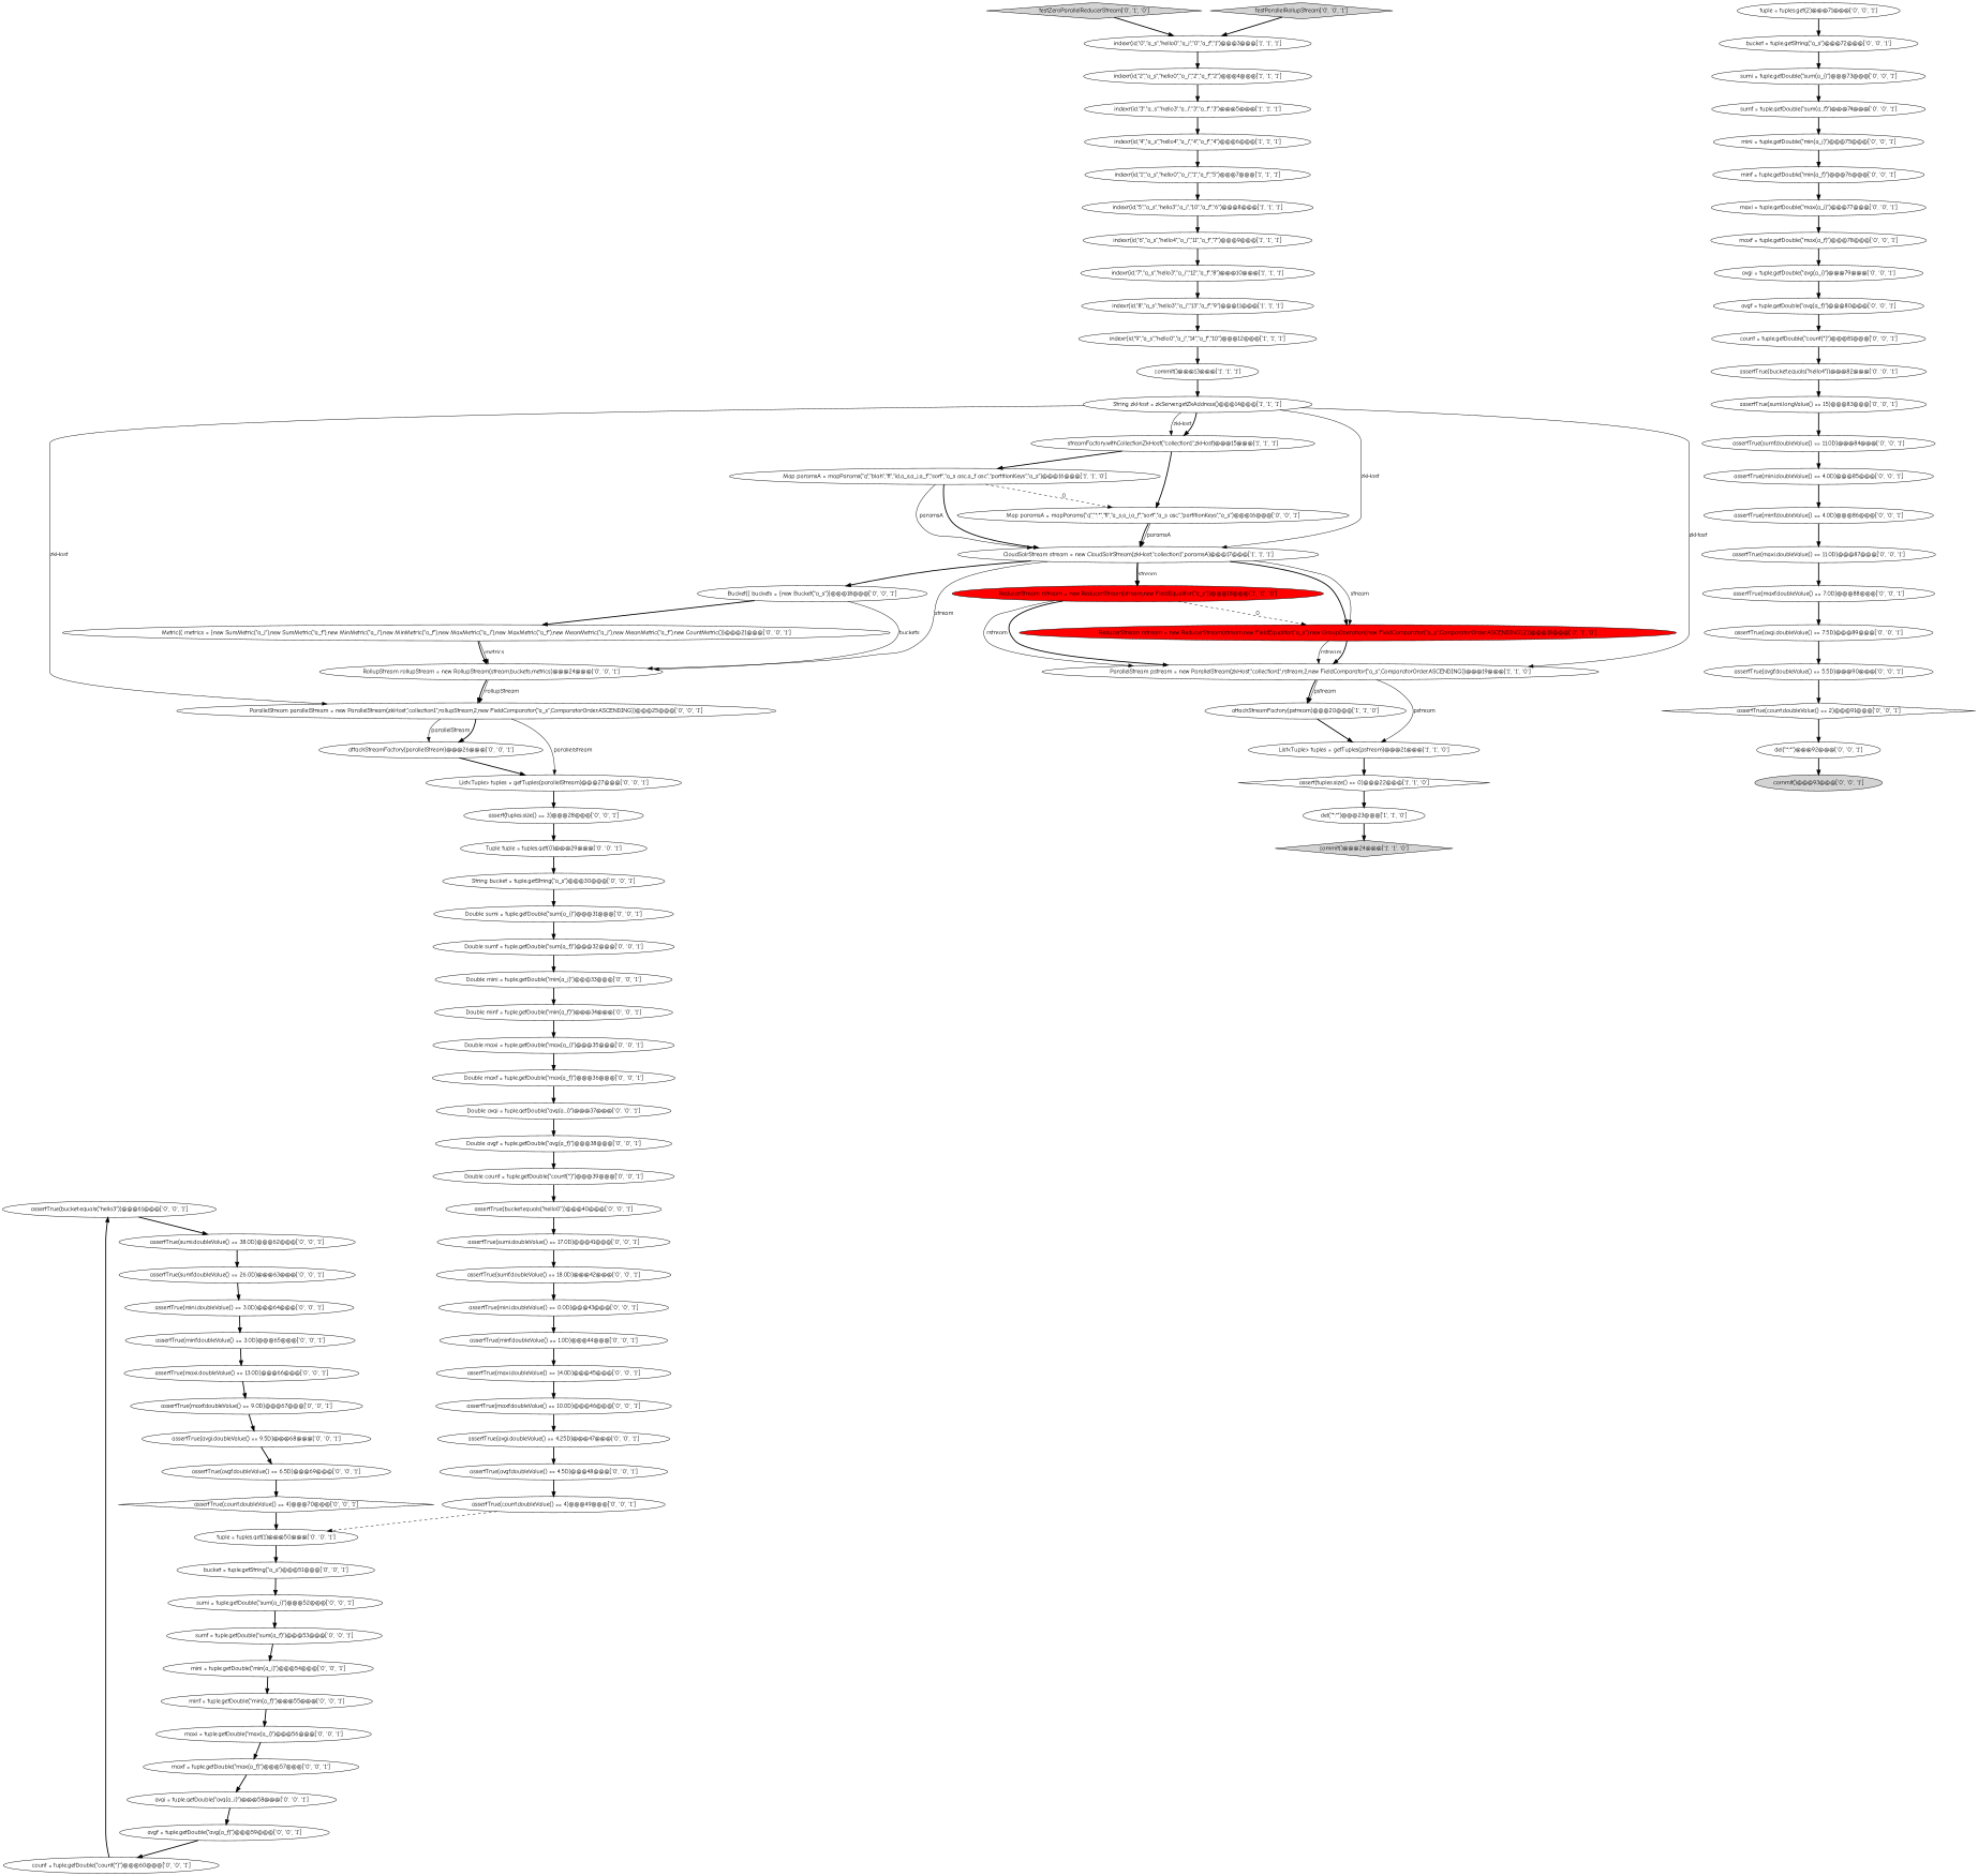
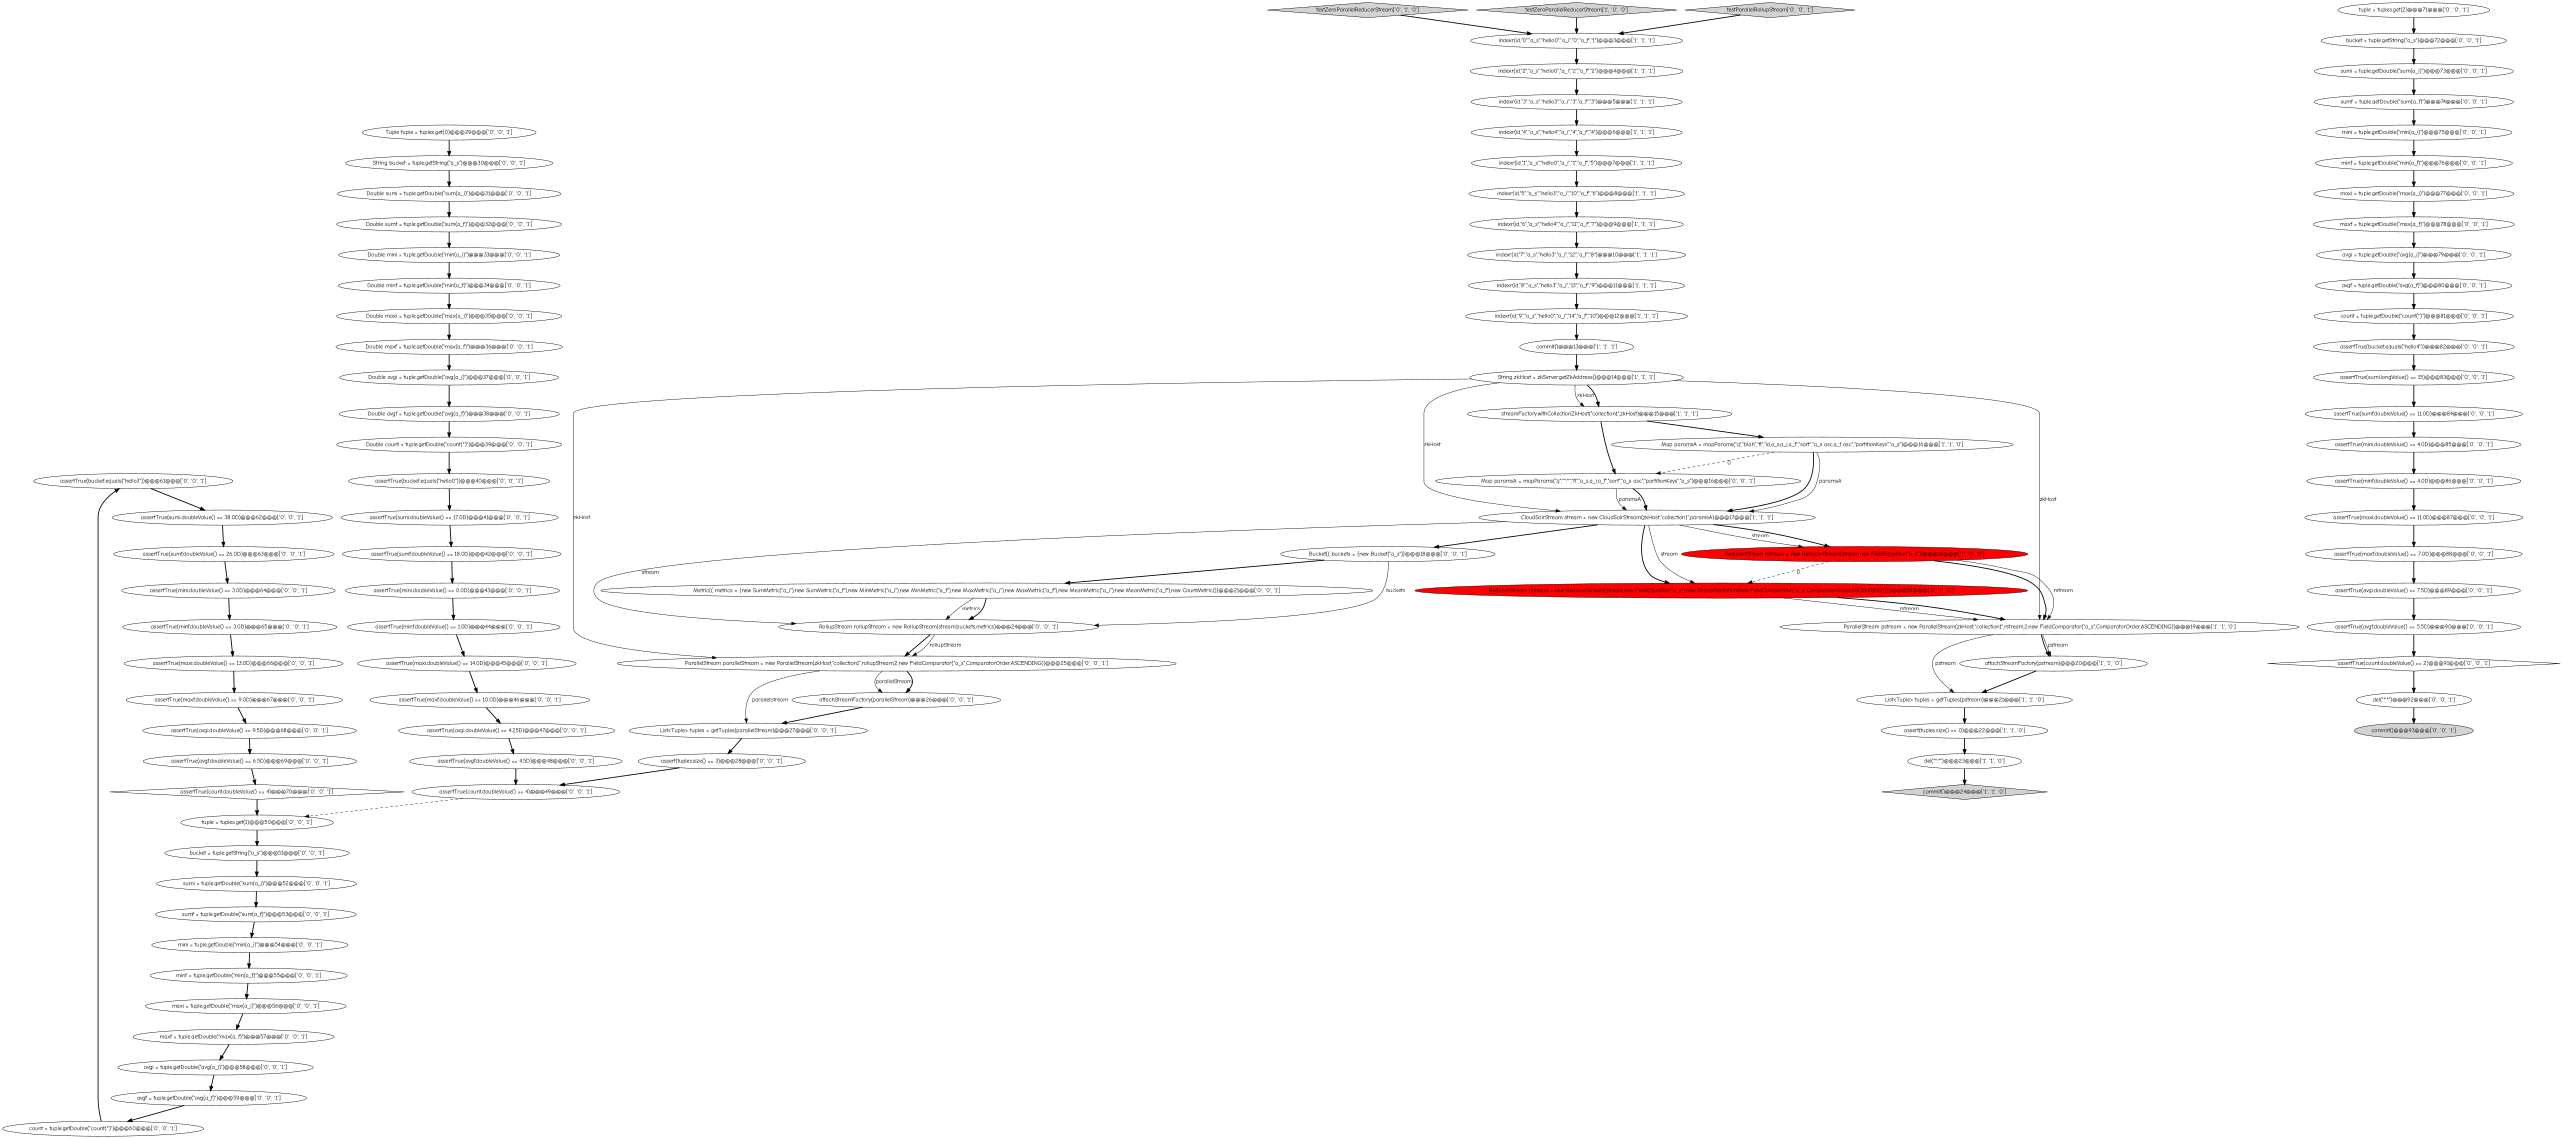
  digraph {
    fontname="Comic Neue"
    node [fillcolor=white fontname="Comic Neue" shape=ellipse style=filled]
    edge [fontname="Comic Neue" style=bold]
    n1 [label="assertTrue(bucket.equals(\"hello3\"))@@@61@@@['0', '0', '1']"]
    n2 [label="assertTrue(sumi.doubleValue() == 38.0D)@@@62@@@['0', '0', '1']"]
    n3 [label="assertTrue(sumf.doubleValue() == 26.0D)@@@63@@@['0', '0', '1']"]
    n4 [label="count = tuple.getDouble(\"count(*)\")@@@60@@@['0', '0', '1']"]
    n5 [label="Double maxi = tuple.getDouble(\"max(a_i)\")@@@35@@@['0', '0', '1']"]
    n6 [label="Double maxf = tuple.getDouble(\"max(a_f)\")@@@36@@@['0', '0', '1']"]
    n7 [label="Double avgi = tuple.getDouble(\"avg(a_i)\")@@@37@@@['0', '0', '1']"]
-   n8 [label="assert(tuples.size() == 0)@@@22@@@['1', '1', '0']" shape=diamond]
+   n8 [label="assert(tuples.size() == 0)@@@22@@@['1', '1', '0']"]
    n9 [label="del(\"*:*\")@@@23@@@['1', '1', '0']"]
    n10 [fillcolor=lightgray label="commit()@@@24@@@['1', '1', '0']" shape=diamond]
    n11 [label="indexr(id,\"2\",\"a_s\",\"hello0\",\"a_i\",\"2\",\"a_f\",\"2\")@@@4@@@['1', '1', '1']"]
    n12 [label="indexr(id,\"3\",\"a_s\",\"hello3\",\"a_i\",\"3\",\"a_f\",\"3\")@@@5@@@['1', '1', '1']"]
    n13 [label="indexr(id,\"4\",\"a_s\",\"hello4\",\"a_i\",\"4\",\"a_f\",\"4\")@@@6@@@['1', '1', '1']"]
    n14 [label="assertTrue(minf.doubleValue() == 1.0D)@@@44@@@['0', '0', '1']"]
    n15 [label="assertTrue(maxi.doubleValue() == 14.0D)@@@45@@@['0', '0', '1']"]
    n16 [label="assertTrue(maxf.doubleValue() == 10.0D)@@@46@@@['0', '0', '1']"]
    n17 [label="assertTrue(sumf.doubleValue() == 18.0D)@@@42@@@['0', '0', '1']"]
    n18 [label="assertTrue(mini.doubleValue() == 0.0D)@@@43@@@['0', '0', '1']"]
    n19 [label="List<Tuple> tuples = getTuples(pstream)@@@21@@@['1', '1', '0']"]
    n20 [label="indexr(id,\"1\",\"a_s\",\"hello0\",\"a_i\",\"1\",\"a_f\",\"5\")@@@7@@@['1', '1', '1']"]
    n21 [label="avgi = tuple.getDouble(\"avg(a_i)\")@@@79@@@['0', '0', '1']"]
    n22 [label="avgf = tuple.getDouble(\"avg(a_f)\")@@@80@@@['0', '0', '1']"]
    n23 [label="count = tuple.getDouble(\"count(*)\")@@@81@@@['0', '0', '1']"]
    n24 [label="indexr(id,\"8\",\"a_s\",\"hello3\",\"a_i\",\"13\",\"a_f\",\"9\")@@@11@@@['1', '1', '1']"]
    n25 [label="indexr(id,\"9\",\"a_s\",\"hello0\",\"a_i\",\"14\",\"a_f\",\"10\")@@@12@@@['1', '1', '1']"]
    n26 [label="commit()@@@13@@@['1', '1', '1']"]
    n27 [label="minf = tuple.getDouble(\"min(a_f)\")@@@55@@@['0', '0', '1']"]
    n28 [label="maxi = tuple.getDouble(\"max(a_i)\")@@@56@@@['0', '0', '1']"]
    n29 [label="maxf = tuple.getDouble(\"max(a_f)\")@@@57@@@['0', '0', '1']"]
    n30 [label="avgf = tuple.getDouble(\"avg(a_f)\")@@@59@@@['0', '0', '1']"]
    n31 [label="assertTrue(count.doubleValue() == 4)@@@70@@@['0', '0', '1']" shape=diamond]
    n32 [label="tuple = tuples.get(1)@@@50@@@['0', '0', '1']"]
    n33 [label="tuple = tuples.get(2)@@@71@@@['0', '0', '1']"]
    n34 [label="bucket = tuple.getString(\"a_s\")@@@72@@@['0', '0', '1']"]
    n35 [label="indexr(id,\"7\",\"a_s\",\"hello3\",\"a_i\",\"12\",\"a_f\",\"8\")@@@10@@@['1', '1', '1']"]
    n36 [label="indexr(id,\"0\",\"a_s\",\"hello0\",\"a_i\",\"0\",\"a_f\",\"1\")@@@3@@@['1', '1', '1']"]
    n37 [label="Double mini = tuple.getDouble(\"min(a_i)\")@@@33@@@['0', '0', '1']"]
    n38 [label="Double minf = tuple.getDouble(\"min(a_f)\")@@@34@@@['0', '0', '1']"]
    n39 [label="indexr(id,\"5\",\"a_s\",\"hello3\",\"a_i\",\"10\",\"a_f\",\"6\")@@@8@@@['1', '1', '1']"]
    n40 [label="assertTrue(count.doubleValue() == 2)@@@91@@@['0', '0', '1']" shape=diamond]
    n41 [label="del(\"*:*\")@@@92@@@['0', '0', '1']"]
    n42 [fillcolor=lightgray label="commit()@@@93@@@['0', '0', '1']"]
    n43 [label="String bucket = tuple.getString(\"a_s\")@@@30@@@['0', '0', '1']"]
    n44 [label="Double sumi = tuple.getDouble(\"sum(a_i)\")@@@31@@@['0', '0', '1']"]
    n45 [label="Double sumf = tuple.getDouble(\"sum(a_f)\")@@@32@@@['0', '0', '1']"]
    n46 [label="assertTrue(avgi.doubleValue() == 7.5D)@@@89@@@['0', '0', '1']"]
    n47 [label="assertTrue(avgf.doubleValue() == 5.5D)@@@90@@@['0', '0', '1']"]
    n48 [fillcolor=red label="ReducerStream rstream = new ReducerStream(stream,new FieldEqualitor(\"a_s\"),new GroupOperation(new FieldComparator(\"a_s\",ComparatorOrder.ASCENDING),2))@@@18@@@['0', '1', '0']"]
    n49 [label="ParallelStream pstream = new ParallelStream(zkHost,\"collection1\",rstream,2,new FieldComparator(\"a_s\",ComparatorOrder.ASCENDING))@@@19@@@['1', '1', '0']"]
    n50 [label="attachStreamFactory(pstream)@@@20@@@['1', '1', '0']"]
    n51 [label="String zkHost = zkServer.getZkAddress()@@@14@@@['1', '1', '1']"]
    n52 [label="streamFactory.withCollectionZkHost(\"collection1\",zkHost)@@@15@@@['1', '1', '1']"]
    n53 [label="ParallelStream parallelStream = new ParallelStream(zkHost,\"collection1\",rollupStream,2,new FieldComparator(\"a_s\",ComparatorOrder.ASCENDING))@@@25@@@['0', '0', '1']"]
    n54 [label="CloudSolrStream stream = new CloudSolrStream(zkHost,\"collection1\",paramsA)@@@17@@@['1', '1', '1']"]
    n55 [label="Map paramsA = mapParams(\"q\",\"*:*\",\"fl\",\"a_s,a_i,a_f\",\"sort\",\"a_s asc\",\"partitionKeys\",\"a_s\")@@@16@@@['0', '0', '1']"]
    n56 [label="Map paramsA = mapParams(\"q\",\"blah\",\"fl\",\"id,a_s,a_i,a_f\",\"sort\",\"a_s asc,a_f asc\",\"partitionKeys\",\"a_s\")@@@16@@@['1', '1', '0']"]
    n57 [label="assertTrue(avgi.doubleValue() == 4.25D)@@@47@@@['0', '0', '1']"]
    n58 [label="assertTrue(avgf.doubleValue() == 4.5D)@@@48@@@['0', '0', '1']"]
    n59 [label="Metric(( metrics = {new SumMetric(\"a_i\"),new SumMetric(\"a_f\"),new MinMetric(\"a_i\"),new MinMetric(\"a_f\"),new MaxMetric(\"a_i\"),new MaxMetric(\"a_f\"),new MeanMetric(\"a_i\"),new MeanMetric(\"a_f\"),new CountMetric()}@@@21@@@['0', '0', '1']"]
    n60 [label="RollupStream rollupStream = new RollupStream(stream,buckets,metrics)@@@24@@@['0', '0', '1']"]
    n61 [label="Double avgf = tuple.getDouble(\"avg(a_f)\")@@@38@@@['0', '0', '1']"]
    n62 [fillcolor=lightgray label="testZeroParallelReducerStream['0', '1', '0']" shape=diamond]
    n63 [label="indexr(id,\"6\",\"a_s\",\"hello4\",\"a_i\",\"11\",\"a_f\",\"7\")@@@9@@@['1', '1', '1']"]
    n64 [label="assertTrue(maxf.doubleValue() == 9.0D)@@@67@@@['0', '0', '1']"]
    n65 [label="assertTrue(avgi.doubleValue() == 9.5D)@@@68@@@['0', '0', '1']"]
    n66 [label="assertTrue(avgf.doubleValue() == 6.5D)@@@69@@@['0', '0', '1']"]
    n67 [label="List<Tuple> tuples = getTuples(parallelStream)@@@27@@@['0', '0', '1']"]
    n68 [label="attachStreamFactory(parallelStream)@@@26@@@['0', '0', '1']"]
    n69 [label="assert(tuples.size() == 3)@@@28@@@['0', '0', '1']"]
    n70 [label="assertTrue(maxi.doubleValue() == 11.0D)@@@87@@@['0', '0', '1']"]
    n71 [label="assertTrue(maxf.doubleValue() == 7.0D)@@@88@@@['0', '0', '1']"]
    n72 [label="maxi = tuple.getDouble(\"max(a_i)\")@@@77@@@['0', '0', '1']"]
    n73 [label="maxf = tuple.getDouble(\"max(a_f)\")@@@78@@@['0', '0', '1']"]
    n74 [label="Tuple tuple = tuples.get(0)@@@29@@@['0', '0', '1']"]
    n75 [fillcolor=red label="ReducerStream rstream = new ReducerStream(stream,new FieldEqualitor(\"a_s\"))@@@18@@@['1', '0', '0']"]
    n76 [label="Bucket(( buckets = {new Bucket(\"a_s\")}@@@18@@@['0', '0', '1']"]
    n77 [label="assertTrue(bucket.equals(\"hello0\"))@@@40@@@['0', '0', '1']"]
    n78 [label="assertTrue(sumi.doubleValue() == 17.0D)@@@41@@@['0', '0', '1']"]
    n79 [label="assertTrue(count.doubleValue() == 4)@@@49@@@['0', '0', '1']"]
    n80 [label="bucket = tuple.getString(\"a_s\")@@@51@@@['0', '0', '1']"]
    n81 [label="minf = tuple.getDouble(\"min(a_f)\")@@@76@@@['0', '0', '1']"]
    n82 [label="mini = tuple.getDouble(\"min(a_i)\")@@@75@@@['0', '0', '1']"]
    n83 [label="sumi = tuple.getDouble(\"sum(a_i)\")@@@52@@@['0', '0', '1']"]
    n84 [label="assertTrue(maxi.doubleValue() == 13.0D)@@@66@@@['0', '0', '1']"]
    n85 [label="sumf = tuple.getDouble(\"sum(a_f)\")@@@74@@@['0', '0', '1']"]
    n86 [label="mini = tuple.getDouble(\"min(a_i)\")@@@54@@@['0', '0', '1']"]
    n87 [label="assertTrue(minf.doubleValue() == 3.0D)@@@65@@@['0', '0', '1']"]
+   n88 [fillcolor=lightgray label="testZeroParallelReducerStream['1', '0', '0']" shape=diamond]
    n89 [label="avgi = tuple.getDouble(\"avg(a_i)\")@@@58@@@['0', '0', '1']"]
    n90 [label="sumf = tuple.getDouble(\"sum(a_f)\")@@@53@@@['0', '0', '1']"]
    n91 [label="sumi = tuple.getDouble(\"sum(a_i)\")@@@73@@@['0', '0', '1']"]
    n92 [label="assertTrue(mini.doubleValue() == 4.0D)@@@85@@@['0', '0', '1']"]
    n93 [label="assertTrue(minf.doubleValue() == 4.0D)@@@86@@@['0', '0', '1']"]
    n94 [label="assertTrue(mini.doubleValue() == 3.0D)@@@64@@@['0', '0', '1']"]
    n95 [label="assertTrue(bucket.equals(\"hello4\"))@@@82@@@['0', '0', '1']"]
    n96 [label="assertTrue(sumi.longValue() == 15)@@@83@@@['0', '0', '1']"]
    n97 [fillcolor=lightgray label="testParallelRollupStream['0', '0', '1']" shape=diamond]
    n98 [label="assertTrue(sumf.doubleValue() == 11.0D)@@@84@@@['0', '0', '1']"]
    n99 [label="Double count = tuple.getDouble(\"count(*)\")@@@39@@@['0', '0', '1']"]
    n1 -> n2
    n2 -> n3
    n3 -> n94
    n4 -> n1
    n5 -> n6
    n6 -> n7
    n7 -> n61
    n8 -> n9
    n9 -> n10
    n11 -> n12
    n12 -> n13
    n13 -> n20
    n14 -> n15
    n15 -> n16
    n16 -> n57
    n17 -> n18
    n18 -> n14
    n19 -> n8
    n20 -> n39
    n21 -> n22
    n22 -> n23
    n23 -> n95
    n24 -> n25
    n25 -> n26
    n26 -> n51
    n27 -> n28
    n28 -> n29
    n29 -> n89
    n30 -> n4
    n31 -> n32
    n32 -> n80
    n33 -> n34
    n34 -> n91
    n35 -> n24
    n36 -> n11
    n37 -> n38
    n38 -> n5
    n39 -> n63
    n40 -> n41
    n41 -> n42
    n43 -> n44
    n44 -> n45
    n45 -> n37
    n46 -> n47
    n47 -> n40
    n48 -> n49 [label=rstream style=solid]
    n48 -> n49
    n49 -> n19 [label=pstream style=solid]
    n49 -> n50
    n49 -> n50 [label=pstream style=solid]
    n50 -> n19
    n51 -> n49 [label=zkHost style=solid]
    n51 -> n52 [label=zkHost style=solid]
    n51 -> n52
    n51 -> n53 [label=zkHost style=solid]
    n51 -> n54 [label=zkHost style=solid]
    n52 -> n55
    n52 -> n56
    n53 -> n67 [label=parallelStream style=solid]
    n53 -> n68 [label=parallelStream style=solid]
    n53 -> n68
    n54 -> n48
    n54 -> n48 [label=stream style=solid]
    n54 -> n60 [label=stream style=solid]
    n54 -> n75 [label=stream style=solid]
    n54 -> n75
    n54 -> n76
    n55 -> n54 [label=paramsA style=solid]
    n55 -> n54
    n56 -> n54
    n56 -> n54 [label=paramsA style=solid]
    n56 -> n55 [label=0 style=dashed]
    n57 -> n58
    n58 -> n79
    n59 -> n60 [label=metrics style=solid]
    n59 -> n60
    n60 -> n53
    n60 -> n53 [label=rollupStream style=solid]
    n61 -> n99
    n62 -> n36
    n63 -> n35
    n64 -> n65
    n65 -> n66
    n66 -> n31
    n67 -> n69
    n68 -> n67
-   n69 -> n74
+   n69 -> n79
    n70 -> n71
    n71 -> n46
    n72 -> n73
    n73 -> n21
    n74 -> n43
    n75 -> n48 [label=0 style=dashed]
    n75 -> n49
    n75 -> n49 [label=rstream style=solid]
    n76 -> n59
    n76 -> n60 [label=buckets style=solid]
    n77 -> n78
    n78 -> n17
    n79 -> n32 [style=dashed]
    n80 -> n83
    n81 -> n72
    n82 -> n81
    n83 -> n90
    n84 -> n64
    n85 -> n82
    n86 -> n27
    n87 -> n84
+   n88 -> n36
    n89 -> n30
    n90 -> n86
    n91 -> n85
    n92 -> n93
    n93 -> n70
    n94 -> n87
    n95 -> n96
    n96 -> n98
    n97 -> n36
    n98 -> n92
    n99 -> n77
  }
